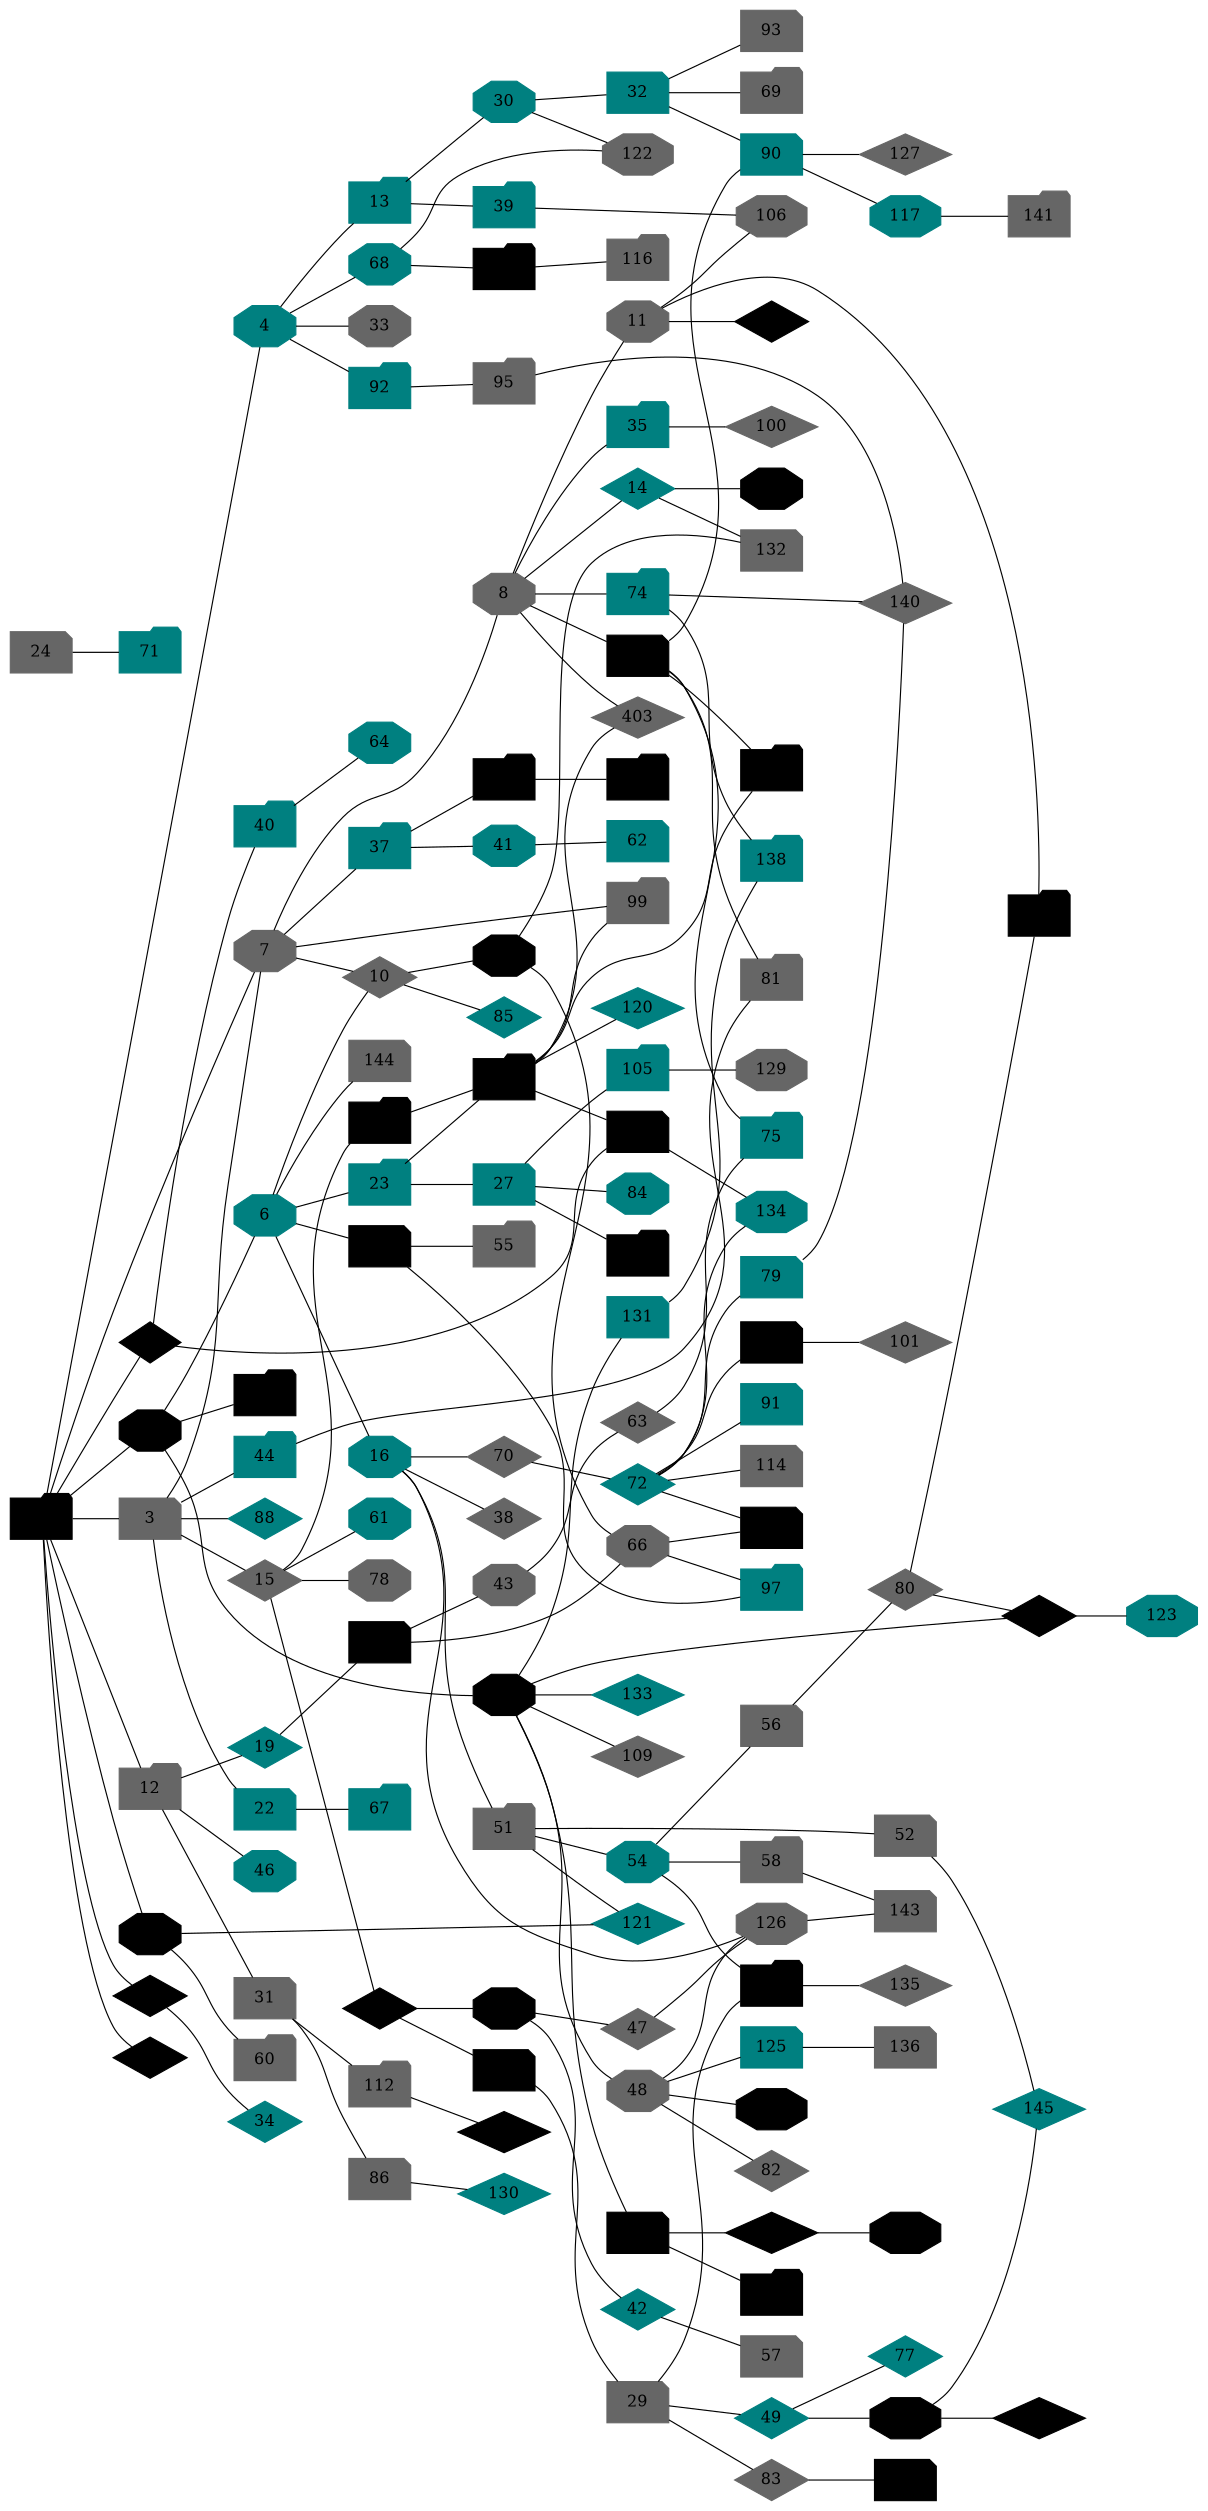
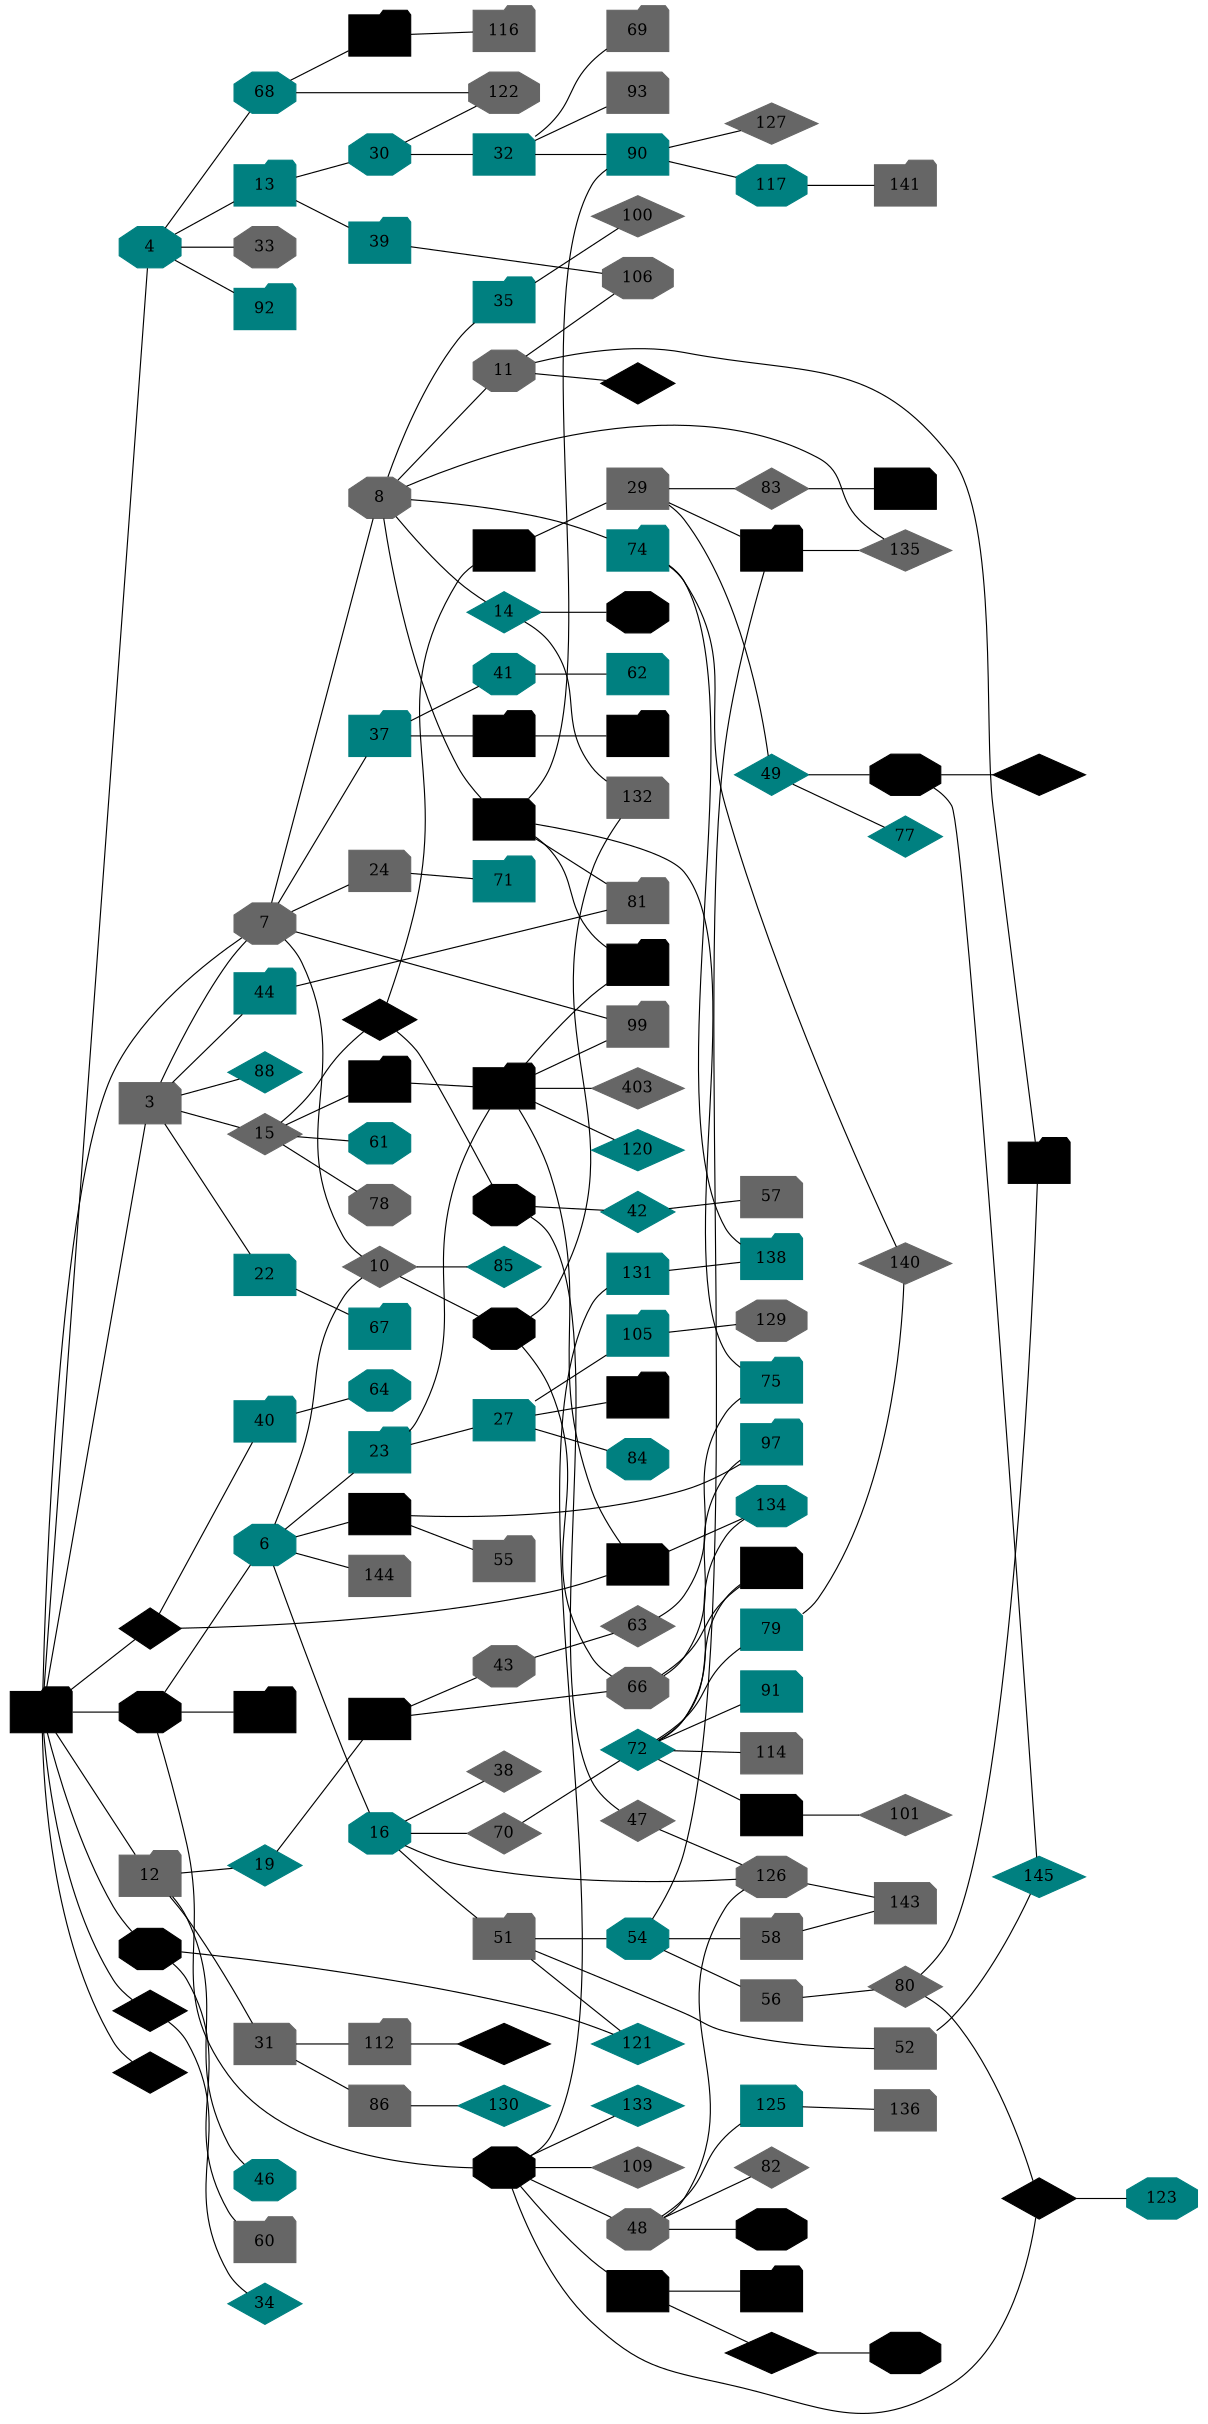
  graph {
    rankdir=LR
    node [color=gray40 shape=folder style=filled]
    1 [color=black]
    2 [color=black shape=diamond]
    3 [shape=note]
    4 [color=teal shape=octagon]
    5 [color=black shape=octagon]
    7 [shape=octagon]
    12
    18 [color=black shape=octagon]
    25 [color=black shape=diamond]
    76 [color=black shape=diamond]
    40 [color=teal]
    104 [color=black shape=note]
    15 [shape=diamond]
    22 [color=teal shape=note]
    44 [color=teal]
    88 [color=teal shape=diamond]
    13 [color=teal]
    33 [shape=octagon]
    68 [color=teal shape=octagon]
    92 [color=teal]
    6 [color=teal shape=octagon]
    9 [color=black shape=octagon]
    53 [color=black]
    10 [shape=diamond]
    8 [shape=octagon]
    24 [shape=note]
    37 [color=teal]
    99
    19 [color=teal shape=diamond]
    31 [shape=note]
    46 [color=teal shape=octagon]
    60
    121 [color=teal shape=diamond]
    34 [color=teal shape=diamond]
    64 [color=teal shape=octagon]
    134 [color=teal shape=octagon]
    20 [color=black shape=diamond]
    61 [color=teal shape=octagon]
    73 [color=black]
    78 [shape=octagon]
    67 [color=teal]
    81
    30 [color=teal shape=octagon]
    39 [color=teal]
    122 [shape=octagon]
    108 [color=black]
-   95
    16 [color=teal shape=octagon]
    23 [color=teal]
    45 [color=black shape=note]
    144 [shape=note]
    48 [shape=octagon]
    89 [color=black shape=note]
    98 [color=black shape=diamond]
    109 [shape=diamond]
    131 [color=teal shape=note]
    133 [color=teal shape=diamond]
    26 [color=black shape=octagon]
    85 [color=teal shape=diamond]
    38 [shape=diamond]
    51
    70 [shape=diamond]
    126 [shape=octagon]
    27 [color=teal shape=note]
    87 [color=black]
    55
    97 [color=teal]
    11 [shape=octagon]
    14 [color=teal shape=diamond]
    17 [color=black shape=note]
    35 [color=teal]
    74 [color=teal]
    135 [shape=diamond]
    71 [color=teal]
    41 [color=teal shape=octagon]
    110 [color=black]
    50 [color=black shape=diamond]
    106 [shape=octagon]
    111 [color=black]
    65 [color=black shape=octagon]
    132 [shape=note]
    75 [color=teal]
    90 [color=teal shape=note]
    119 [color=black]
    100 [shape=diamond]
    138 [color=teal]
    140 [shape=diamond]
    82 [shape=diamond]
    125 [color=teal shape=note]
    128 [color=black shape=octagon]
    107 [color=black shape=diamond]
    113 [color=black]
    123 [color=teal shape=octagon]
    66 [shape=octagon]
    28 [color=black shape=note]
    86 [shape=note]
    112
    32 [color=teal shape=note]
    21 [color=black shape=note]
    36 [color=black shape=octagon]
    52 [shape=note]
    54 [color=teal shape=octagon]
    72 [color=teal shape=diamond]
    143 [shape=note]
    117 [color=teal shape=octagon]
    127 [shape=diamond]
    43 [shape=octagon]
    29 [shape=note]
    42 [color=teal shape=diamond]
    47 [shape=diamond]
    49 [color=teal shape=diamond]
    83 [shape=diamond]
    96 [color=black]
    59 [color=black]
    84 [color=teal shape=octagon]
    105 [color=teal]
    n117 [label=403 shape=diamond]
    120 [color=teal shape=diamond]
    137 [color=black shape=note]
    129 [shape=octagon]
    63 [shape=diamond]
    77 [color=teal shape=diamond]
    102 [color=black shape=octagon]
    124 [color=black shape=note]
    69
    93 [shape=note]
    130 [color=teal shape=diamond]
    118 [color=black shape=diamond]
    57 [shape=note]
    62 [color=teal shape=note]
    142 [color=black]
    136 [shape=note]
    145 [color=teal shape=diamond]
    115 [color=black shape=diamond]
    56 [shape=note]
    58
    80 [shape=diamond]
    116
    79 [color=teal shape=note]
    91 [color=teal shape=note]
    94 [color=black shape=note]
    114 [shape=note]
    101 [shape=diamond]
    139 [color=black shape=octagon]
    141
    1 -- 2
    1 -- 3
    1 -- 4
    1 -- 5
    1 -- 7
    1 -- 12
    1 -- 18
    1 -- 25
    1 -- 76
    2 -- 40
    2 -- 104
    3 -- 7
    3 -- 15
    3 -- 22
    3 -- 44
    3 -- 88
    4 -- 13
    4 -- 33
    4 -- 68
    4 -- 92
    5 -- 6
    5 -- 9
    5 -- 53
    7 -- 10
    7 -- 8
+   7 -- 24
    7 -- 37
    7 -- 99
    12 -- 19
    12 -- 31
    12 -- 46
    18 -- 60
    18 -- 121
    25 -- 34
    40 -- 64
    104 -- 134
    15 -- 20
    15 -- 61
    15 -- 73
    15 -- 78
    22 -- 67
    44 -- 81
    13 -- 30
    13 -- 39
    68 -- 122
    68 -- 108
-   92 -- 95
    6 -- 10
    6 -- 16
    6 -- 23
    6 -- 45
    6 -- 144
    9 -- 48
    9 -- 89
    9 -- 98
    9 -- 109
    9 -- 131
    9 -- 133
    10 -- 26
    10 -- 85
    8 -- 11
    8 -- 14
    8 -- 17
    8 -- 35
    8 -- 74
-   8 -- n117
+   8 -- 135
    24 -- 71
    37 -- 41
    37 -- 110
    19 -- 28
    31 -- 86
    31 -- 112
    20 -- 21
    20 -- 36
    73 -- 87
    30 -- 122
    30 -- 32
    39 -- 106
    108 -- 116
-   95 -- 140
    16 -- 38
    16 -- 51
    16 -- 70
    16 -- 126
    23 -- 27
    23 -- 87
    45 -- 55
    45 -- 97
    48 -- 126
    48 -- 82
    48 -- 125
    48 -- 128
    89 -- 107
    89 -- 113
    98 -- 123
    131 -- 138
    26 -- 132
    26 -- 66
    51 -- 121
    51 -- 52
    51 -- 54
    70 -- 72
    126 -- 143
    27 -- 59
    27 -- 84
    27 -- 105
    87 -- 104
    87 -- 99
    87 -- 119
    87 -- n117
    87 -- 120
    11 -- 50
    11 -- 106
    11 -- 111
    14 -- 65
    14 -- 132
    17 -- 81
    17 -- 75
    17 -- 90
    17 -- 119
    35 -- 100
    74 -- 138
    74 -- 140
    41 -- 62
    110 -- 142
    90 -- 117
    90 -- 127
    125 -- 136
    107 -- 139
    66 -- 97
    66 -- 137
    28 -- 66
    28 -- 43
    86 -- 130
    112 -- 118
    32 -- 90
    32 -- 69
    32 -- 93
    21 -- 29
    36 -- 42
    36 -- 47
    52 -- 145
    54 -- 96
    54 -- 56
    54 -- 58
    72 -- 134
    72 -- 137
    72 -- 79
    72 -- 91
    72 -- 94
    72 -- 114
    117 -- 141
    43 -- 63
    29 -- 49
    29 -- 83
    29 -- 96
    42 -- 57
    47 -- 126
    49 -- 77
    49 -- 102
    83 -- 124
    96 -- 135
    105 -- 129
    63 -- 75
    102 -- 145
    102 -- 115
    56 -- 80
    58 -- 143
    80 -- 98
    80 -- 111
    79 -- 140
    94 -- 101
  }
